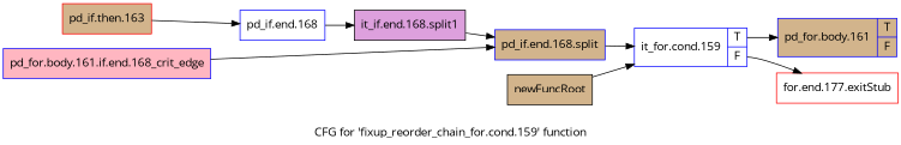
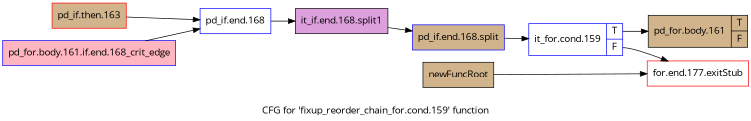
  digraph {
    fontname="Open Sans"
    label="CFG for 'fixup_reorder_chain_for.cond.159' function"
    rankdir=LR
    node [color=blue fillcolor=tan fontname="Open Sans" shape=record style=filled]
    edge [fontname="Open Sans"]
    n1 [color=black label="{newFuncRoot}"]
    n2 [fillcolor=white label="{it_for.cond.159|{<s0>T|<s1>F}}"]
    n3 [color=red fillcolor=white label="{for.end.177.exitStub}"]
-   n4 [label="{pd_for.body.161|{<s0>T|<s1>F}}"]
+   n4 [color=black label="{pd_for.body.161|{<s0>T|<s1>F}}"]
    n5 [color=red label="{pd_if.then.163}"]
    n6 [fillcolor=white label="{pd_if.end.168}"]
    n7 [fillcolor=lightpink label="{pd_for.body.161.if.end.168_crit_edge}"]
    n8 [color=black fillcolor=plum label="{it_if.end.168.split1}"]
    n9 [label="{pd_if.end.168.split}"]
-   n1 -> n2
+   n1 -> n3
    n2 -> n3 [tailport=s1]
    n2 -> n4 [tailport=s0]
    n5 -> n6
    n6 -> n8
-   n7 -> n9
+   n7 -> n6
    n8 -> n9
    n9 -> n2
  }
